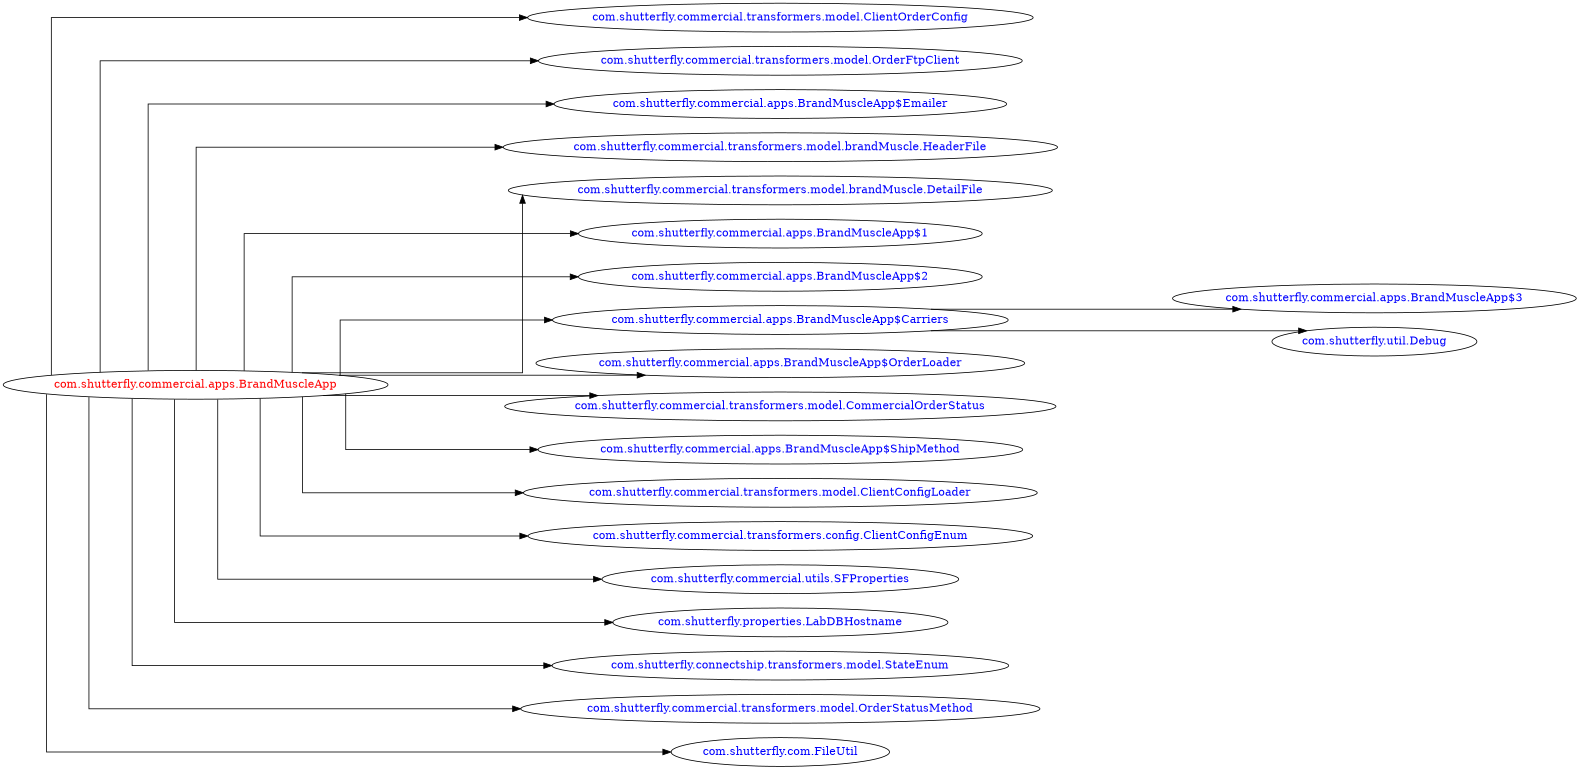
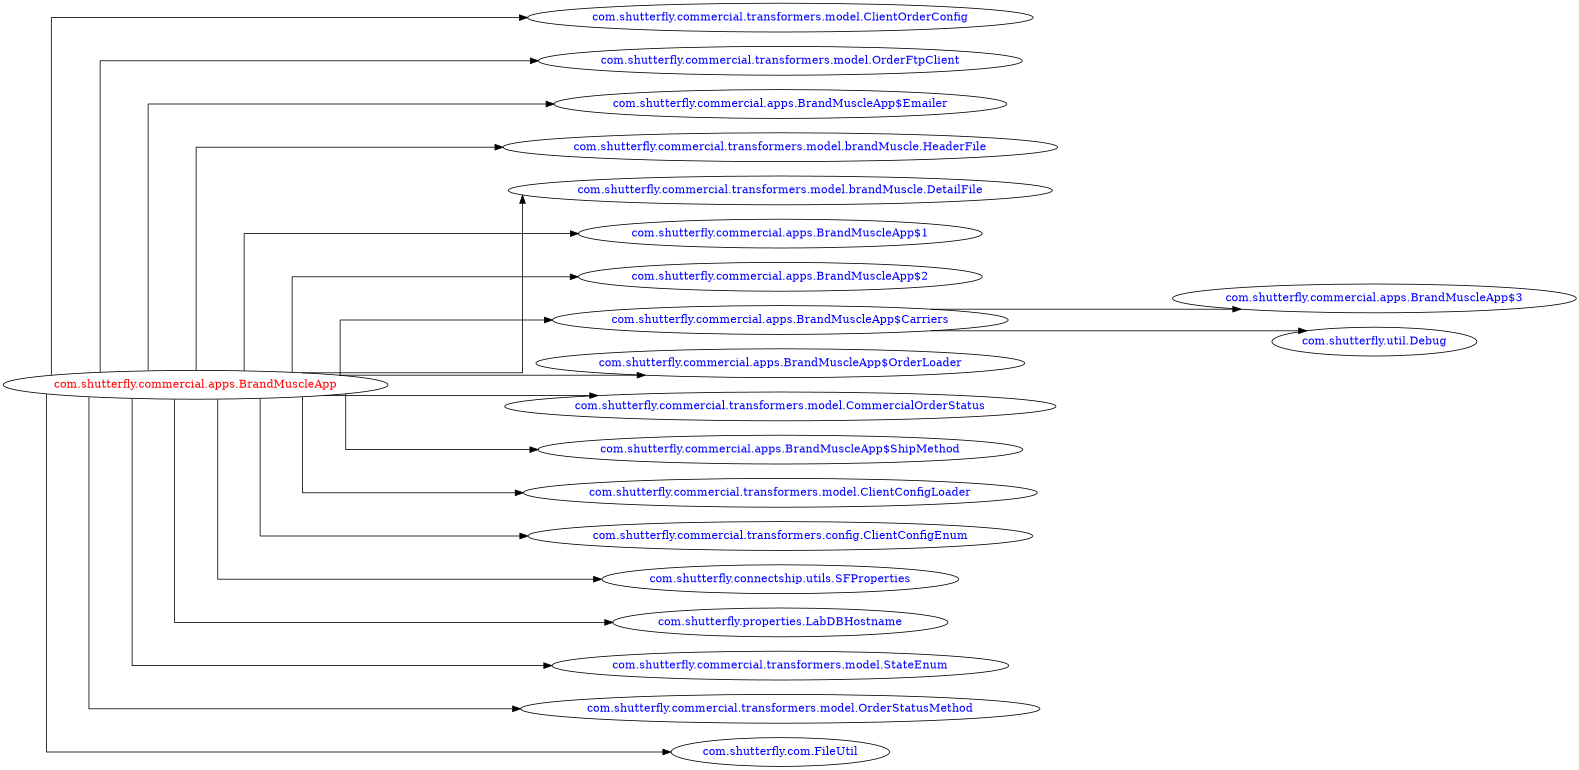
  digraph {
    concentrate=true
    rankdir=LR
    ranksep=2.0
    splines=ortho
    node [fontcolor=blue]
    "com.shutterfly.commercial.apps.BrandMuscleApp" [fontcolor=red]
    "com.shutterfly.commercial.transformers.model.ClientOrderConfig"
    "com.shutterfly.commercial.transformers.model.OrderFtpClient"
    "com.shutterfly.commercial.apps.BrandMuscleApp$Emailer"
    "com.shutterfly.commercial.transformers.model.brandMuscle.HeaderFile"
    "com.shutterfly.commercial.transformers.model.brandMuscle.DetailFile"
    "com.shutterfly.commercial.apps.BrandMuscleApp$1"
    "com.shutterfly.commercial.apps.BrandMuscleApp$2"
    "com.shutterfly.commercial.apps.BrandMuscleApp$Carriers"
    "com.shutterfly.commercial.apps.BrandMuscleApp$OrderLoader"
    "com.shutterfly.commercial.transformers.model.CommercialOrderStatus"
    "com.shutterfly.commercial.apps.BrandMuscleApp$ShipMethod"
    "com.shutterfly.commercial.transformers.model.ClientConfigLoader"
    "com.shutterfly.commercial.transformers.config.ClientConfigEnum"
-   "com.shutterfly.connectship.utils.SFProperties" [label="com.shutterfly.commercial.utils.SFProperties"]
+   "com.shutterfly.connectship.utils.SFProperties"
    "com.shutterfly.properties.LabDBHostname"
-   "com.shutterfly.commercial.transformers.model.StateEnum" [label="com.shutterfly.connectship.transformers.model.StateEnum"]
+   "com.shutterfly.commercial.transformers.model.StateEnum"
    "com.shutterfly.commercial.transformers.model.OrderStatusMethod"
    n19 [label="com.shutterfly.com.FileUtil"]
    "com.shutterfly.commercial.apps.BrandMuscleApp$3"
    "com.shutterfly.util.Debug"
    "com.shutterfly.commercial.apps.BrandMuscleApp" -> "com.shutterfly.commercial.transformers.model.ClientOrderConfig"
    "com.shutterfly.commercial.apps.BrandMuscleApp" -> "com.shutterfly.commercial.transformers.model.OrderFtpClient"
    "com.shutterfly.commercial.apps.BrandMuscleApp" -> "com.shutterfly.commercial.apps.BrandMuscleApp$Emailer"
    "com.shutterfly.commercial.apps.BrandMuscleApp" -> "com.shutterfly.commercial.transformers.model.brandMuscle.HeaderFile"
    "com.shutterfly.commercial.apps.BrandMuscleApp" -> "com.shutterfly.commercial.transformers.model.brandMuscle.DetailFile"
    "com.shutterfly.commercial.apps.BrandMuscleApp" -> "com.shutterfly.commercial.apps.BrandMuscleApp$1"
    "com.shutterfly.commercial.apps.BrandMuscleApp" -> "com.shutterfly.commercial.apps.BrandMuscleApp$2"
    "com.shutterfly.commercial.apps.BrandMuscleApp" -> "com.shutterfly.commercial.apps.BrandMuscleApp$Carriers"
    "com.shutterfly.commercial.apps.BrandMuscleApp" -> "com.shutterfly.commercial.apps.BrandMuscleApp$OrderLoader"
    "com.shutterfly.commercial.apps.BrandMuscleApp" -> "com.shutterfly.commercial.transformers.model.CommercialOrderStatus"
    "com.shutterfly.commercial.apps.BrandMuscleApp" -> "com.shutterfly.commercial.apps.BrandMuscleApp$ShipMethod"
    "com.shutterfly.commercial.apps.BrandMuscleApp" -> "com.shutterfly.commercial.transformers.model.ClientConfigLoader"
    "com.shutterfly.commercial.apps.BrandMuscleApp" -> "com.shutterfly.commercial.transformers.config.ClientConfigEnum"
    "com.shutterfly.commercial.apps.BrandMuscleApp" -> "com.shutterfly.connectship.utils.SFProperties"
    "com.shutterfly.commercial.apps.BrandMuscleApp" -> "com.shutterfly.properties.LabDBHostname"
    "com.shutterfly.commercial.apps.BrandMuscleApp" -> "com.shutterfly.commercial.transformers.model.StateEnum"
    "com.shutterfly.commercial.apps.BrandMuscleApp" -> "com.shutterfly.commercial.transformers.model.OrderStatusMethod"
    "com.shutterfly.commercial.apps.BrandMuscleApp" -> n19
    "com.shutterfly.commercial.apps.BrandMuscleApp$Carriers" -> "com.shutterfly.commercial.apps.BrandMuscleApp$3"
    "com.shutterfly.commercial.apps.BrandMuscleApp$Carriers" -> "com.shutterfly.util.Debug"
  }
